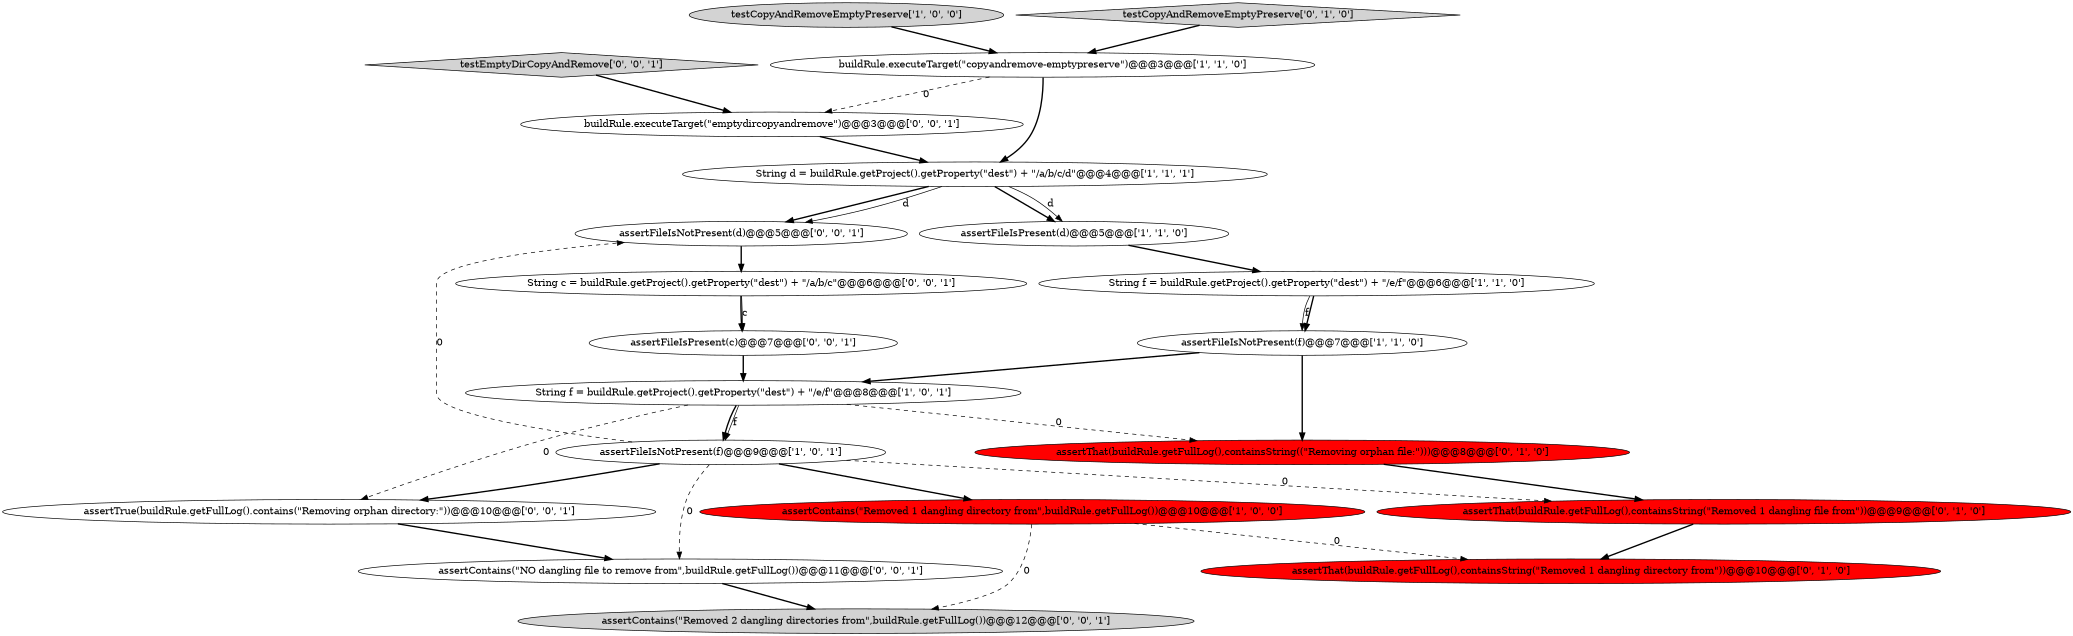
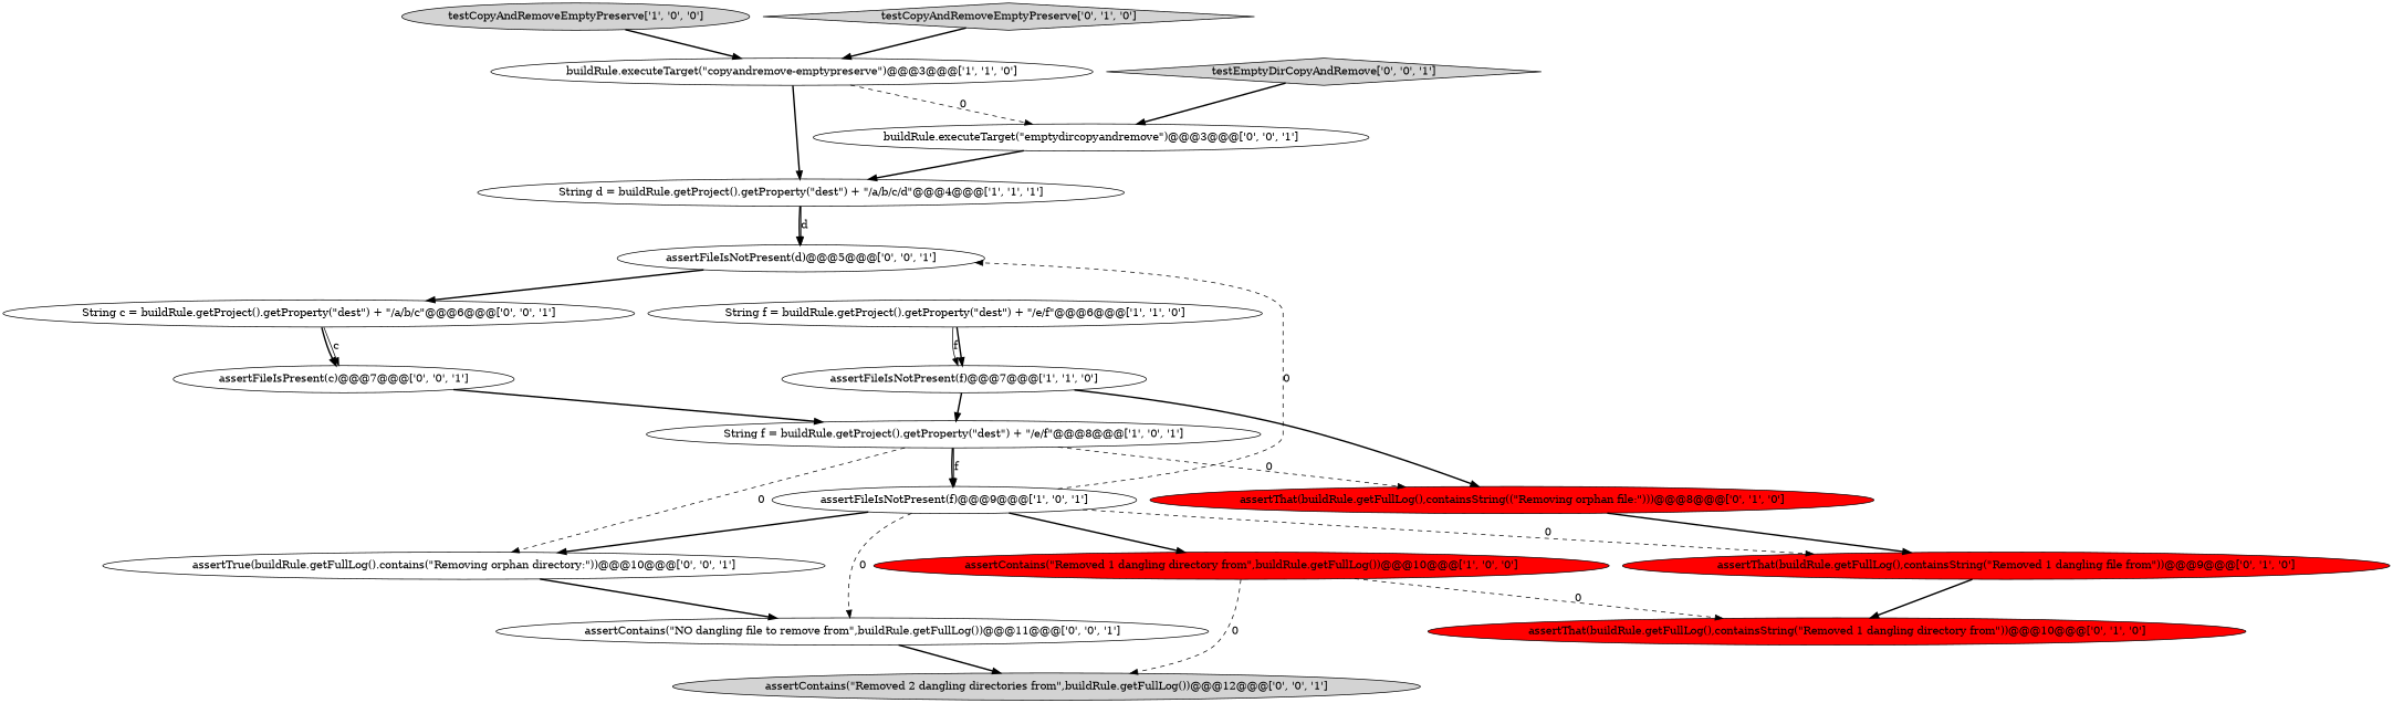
  digraph {
    node [fillcolor=white shape=ellipse style=filled]
    edge [style=bold]
    n1 [label="assertFileIsNotPresent(d)@@@5@@@['0', '0', '1']"]
    n2 [label="String c = buildRule.getProject().getProperty(\"dest\") + \"/a/b/c\"@@@6@@@['0', '0', '1']"]
    n3 [label="assertFileIsPresent(c)@@@7@@@['0', '0', '1']"]
    n4 [fillcolor=lightgray label="testCopyAndRemoveEmptyPreserve['1', '0', '0']"]
    n5 [label="buildRule.executeTarget(\"copyandremove-emptypreserve\")@@@3@@@['1', '1', '0']"]
    n6 [label="String d = buildRule.getProject().getProperty(\"dest\") + \"/a/b/c/d\"@@@4@@@['1', '1', '1']"]
    n7 [label="buildRule.executeTarget(\"emptydircopyandremove\")@@@3@@@['0', '0', '1']"]
    n8 [label="assertTrue(buildRule.getFullLog().contains(\"Removing orphan directory:\"))@@@10@@@['0', '0', '1']"]
    n9 [label="assertContains(\"NO dangling file to remove from\",buildRule.getFullLog())@@@11@@@['0', '0', '1']"]
    n10 [fillcolor=lightgray label="assertContains(\"Removed 2 dangling directories from\",buildRule.getFullLog())@@@12@@@['0', '0', '1']"]
    n11 [fillcolor=lightgray label="testCopyAndRemoveEmptyPreserve['0', '1', '0']" shape=diamond]
-   n12 [label="assertFileIsPresent(d)@@@5@@@['1', '1', '0']"]
    n13 [fillcolor=red label="assertThat(buildRule.getFullLog(),containsString((\"Removing orphan file:\")))@@@8@@@['0', '1', '0']"]
    n14 [fillcolor=red label="assertThat(buildRule.getFullLog(),containsString(\"Removed 1 dangling file from\"))@@@9@@@['0', '1', '0']"]
    n15 [fillcolor=red label="assertThat(buildRule.getFullLog(),containsString(\"Removed 1 dangling directory from\"))@@@10@@@['0', '1', '0']"]
    n16 [label="String f = buildRule.getProject().getProperty(\"dest\") + \"/e/f\"@@@6@@@['1', '1', '0']"]
    n17 [label="assertFileIsNotPresent(f)@@@7@@@['1', '1', '0']"]
    n18 [label="String f = buildRule.getProject().getProperty(\"dest\") + \"/e/f\"@@@8@@@['1', '0', '1']"]
    n19 [label="assertFileIsNotPresent(f)@@@9@@@['1', '0', '1']"]
    n20 [fillcolor=red label="assertContains(\"Removed 1 dangling directory from\",buildRule.getFullLog())@@@10@@@['1', '0', '0']"]
    n21 [fillcolor=lightgray label="testEmptyDirCopyAndRemove['0', '0', '1']" shape=diamond]
    n1 -> n2
    n2 -> n3
    n2 -> n3 [label=c style=solid]
    n3 -> n18
    n4 -> n5
    n5 -> n6
    n5 -> n7 [label=0 style=dashed]
    n6 -> n1
    n6 -> n1 [label=d style=solid]
-   n6 -> n12
-   n6 -> n12 [label=d style=solid]
    n7 -> n6
    n8 -> n9
    n9 -> n10
    n11 -> n5
-   n12 -> n16
    n13 -> n14
    n14 -> n15
    n16 -> n17 [label=f style=solid]
    n16 -> n17
    n17 -> n13
    n17 -> n18
    n18 -> n8 [label=0 style=dashed]
    n18 -> n13 [label=0 style=dashed]
    n18 -> n19
    n18 -> n19 [label=f style=solid]
    n19 -> n1 [label=0 style=dashed]
    n19 -> n8
    n19 -> n9 [label=0 style=dashed]
    n19 -> n14 [label=0 style=dashed]
    n19 -> n20
    n20 -> n10 [label=0 style=dashed]
    n20 -> n15 [label=0 style=dashed]
    n21 -> n7
  }
